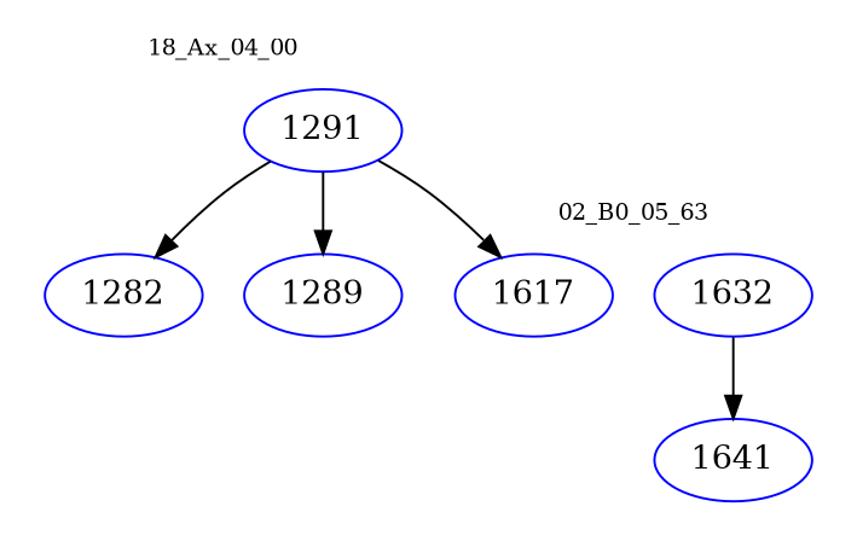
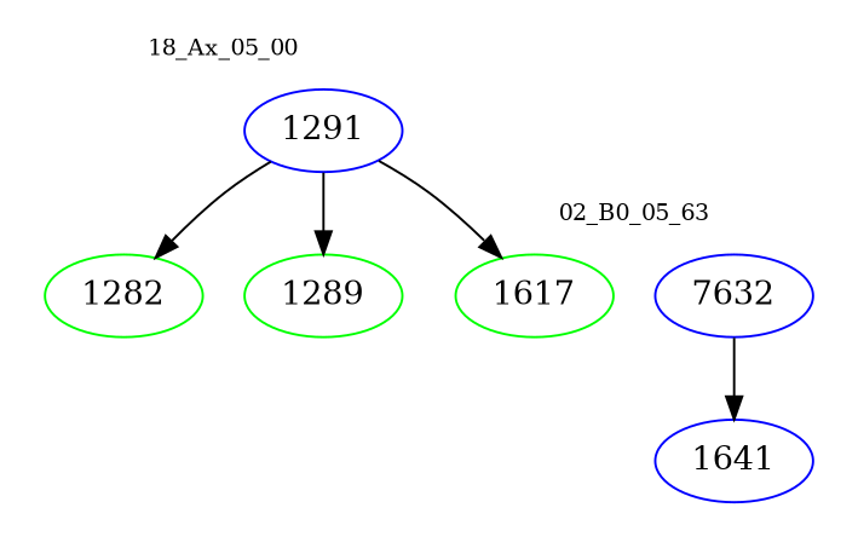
  digraph {
    node [color=blue]
    edge [color=black]
    n1 [label=1291]
-   n2 [label=1282]
-   n3 [label=1289]
-   n4 [label=1632]
-   n5 [label=1617]
+   n2 [color=green label=1282]
+   n3 [color=green label=1289]
+   n4 [label=7632]
+   n5 [color=green label=1617]
    n6 [label=1641]
    subgraph cluster_1 {
      color=white
      fontsize=10
-     label="18_Ax_04_00"
+     label="18_Ax_05_00"
      n1
      n2
      n3
    }
    subgraph cluster_2 {
      color=white
      fontsize=10
      label="02_B0_05_63"
      n4
      n5
      n6
    }
    n1 -> n2
    n1 -> n3
    n1 -> n5
    n4 -> n6
  }
